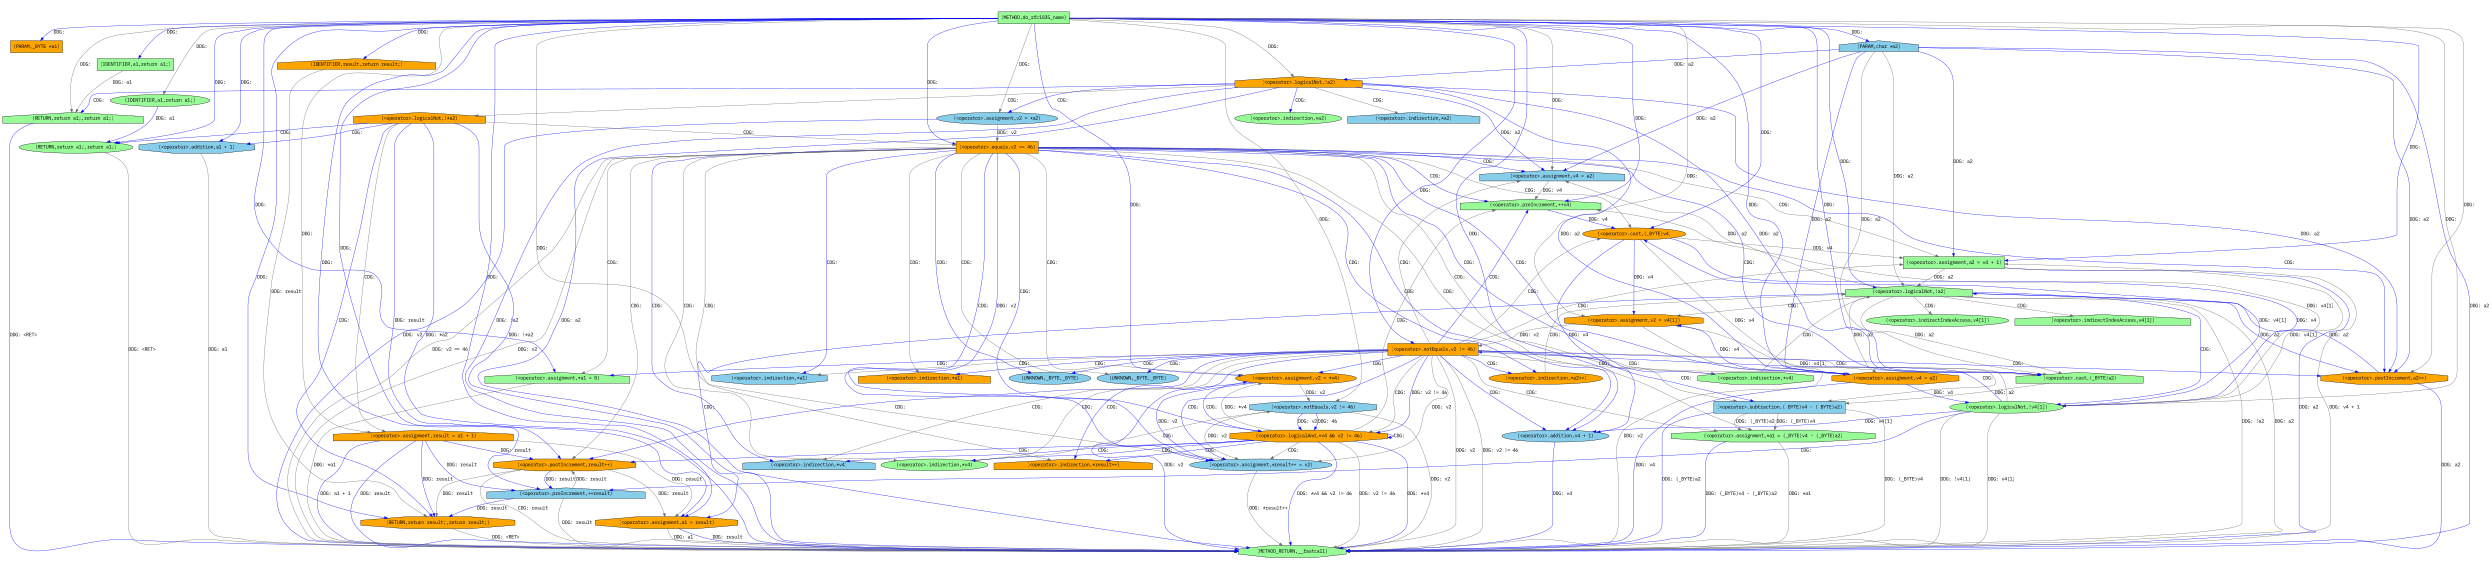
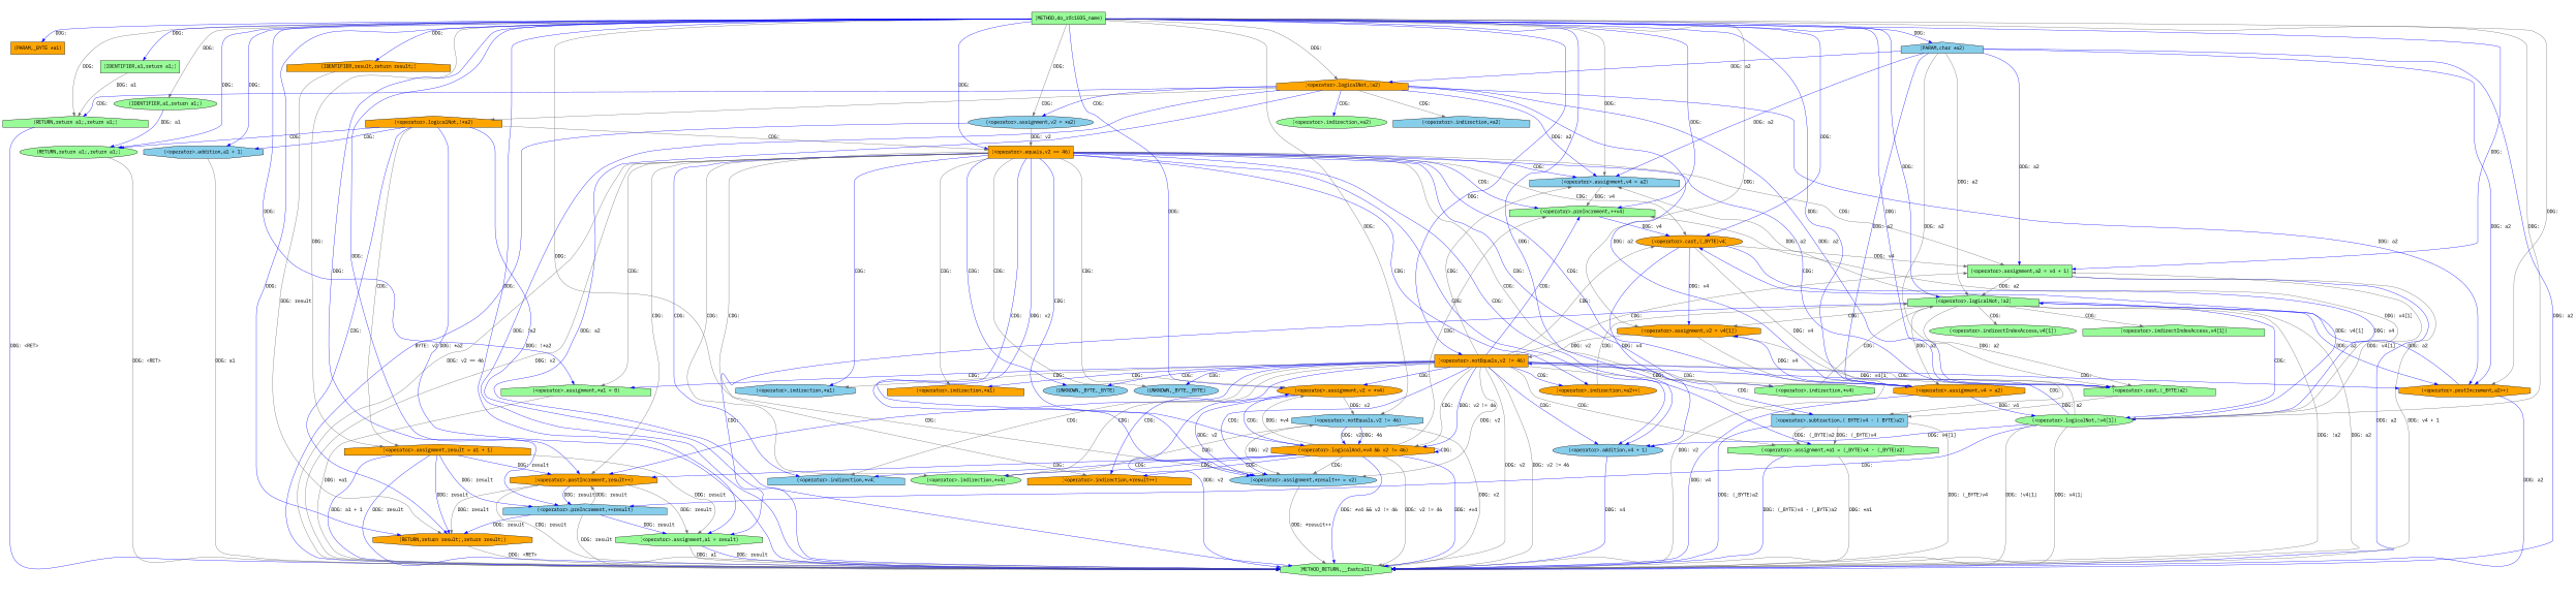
  digraph {
    fontname="IBM Plex Mono"
    node [fillcolor=palegreen fontname="IBM Plex Mono" shape=house style=filled]
    edge [color=blue fontname="IBM Plex Mono"]
    n1 [label="(METHOD,do_rfc1035_name)" shape=box]
    n2 [fillcolor=orange label="(PARAM,_BYTE *a1)" shape=box]
    n3 [fillcolor=skyblue label="(PARAM,char *a2)"]
    n4 [fillcolor=orange label="(<operator>.logicalNot,!a2)"]
    n5 [label="(RETURN,return a1;,return a1;)"]
    n6 [label="(IDENTIFIER,a1,return a1;)" shape=box]
    n7 [fillcolor=skyblue label="(<operator>.assignment,v2 = *a2)" shape=ellipse]
    n8 [label="(RETURN,return a1;,return a1;)" shape=ellipse]
    n9 [label="(IDENTIFIER,a1,return a1;)" shape=ellipse]
    n10 [fillcolor=orange label="(<operator>.assignment,result = a1 + 1)"]
    n11 [fillcolor=skyblue label="(<operator>.addition,a1 + 1)" shape=octagon]
    n12 [fillcolor=orange label="(<operator>.equals,v2 == 46)" shape=box]
    n13 [fillcolor=skyblue label="(<operator>.assignment,v4 = a2)"]
    n14 [label="(<operator>.preIncrement,++v4)"]
    n15 [fillcolor=skyblue label="(<operator>.assignment,*result++ = v2)" shape=ellipse]
    n16 [fillcolor=orange label="(<operator>.postIncrement,result++)" shape=octagon]
    n17 [fillcolor=orange label="(<operator>.assignment,v2 = *v4)" shape=ellipse]
    n18 [fillcolor=skyblue label="(<operator>.notEquals,v2 != 46)" shape=octagon]
    n19 [fillcolor=orange label="(<operator>.cast,(_BYTE)v4)" shape=ellipse]
    n20 [label="(<operator>.cast,(_BYTE)a2)"]
    n21 [label="(<operator>.assignment,a2 = v4 + 1)" shape=box]
    n22 [fillcolor=skyblue label="(<operator>.addition,v4 + 1)" shape=ellipse]
    n23 [label="(<operator>.logicalNot,!a2)"]
    n24 [fillcolor=orange label="(<operator>.assignment,v2 = v4[1])" shape=octagon]
-   n25 [fillcolor=orange label="(<operator>.assignment,a1 = result)" shape=octagon]
+   n25 [label="(<operator>.assignment,a1 = result)" shape=octagon]
    n26 [label="(<operator>.logicalNot,!v4[1])" shape=ellipse]
    n27 [fillcolor=skyblue label="(<operator>.preIncrement,++result)"]
    n28 [fillcolor=orange label="(<operator>.notEquals,v2 != 46)" shape=box]
    n29 [fillcolor=orange label="(<operator>.assignment,v4 = a2)" shape=octagon]
    n30 [label="(<operator>.assignment,*a1 = 0)"]
    n31 [fillcolor=orange label="(<operator>.postIncrement,a2++)" shape=octagon]
    n32 [fillcolor=orange label="(RETURN,return result;,return result;)" shape=octagon]
    n33 [fillcolor=orange label="(IDENTIFIER,result,return result;)"]
    n34 [label="(METHOD_RETURN,__fastcall)" shape=octagon]
    n35 [fillcolor=orange label="(<operator>.logicalNot,!*a2)"]
    n36 [fillcolor=skyblue label="(<operator>.indirection,*a2)"]
    n37 [label="(<operator>.indirection,*a2)" shape=ellipse]
    n38 [fillcolor=orange label="(<operator>.logicalAnd,*v4 && v2 != 46)" shape=octagon]
    n39 [label="(<operator>.assignment,*a1 = (_BYTE)v4 - (_BYTE)a2)" shape=octagon]
    n40 [fillcolor=skyblue label="(<operator>.subtraction,(_BYTE)v4 - (_BYTE)a2)" shape=box]
    n41 [fillcolor=orange label="(<operator>.indirection,*result++)"]
    n42 [fillcolor=skyblue label="(<operator>.indirection,*v4)"]
    n43 [label="(<operator>.indirection,*v4)" shape=ellipse]
    n44 [fillcolor=orange label="(<operator>.indirection,*a1)"]
    n45 [fillcolor=skyblue label="(UNKNOWN,_BYTE,_BYTE)" shape=ellipse]
    n46 [fillcolor=skyblue label="(UNKNOWN,_BYTE,_BYTE)" shape=ellipse]
    n47 [label="(<operator>.indirection,*v4)" shape=octagon]
    n48 [fillcolor=skyblue label="(<operator>.indirection,*a1)" shape=octagon]
    n49 [fillcolor=orange label="(<operator>.indirection,*a2++)" shape=ellipse]
    n50 [label="(<operator>.indirectIndexAccess,v4[1])" shape=ellipse]
    n51 [label="(<operator>.indirectIndexAccess,v4[1])"]
    n1 -> n2 [label="DDG: "]
    n1 -> n3 [label="DDG: "]
    n1 -> n4 [color=gray40 label="DDG: "]
    n1 -> n5 [color=gray40 label="DDG: "]
    n1 -> n6 [label="DDG: "]
    n1 -> n7 [color=gray40 label="DDG: "]
    n1 -> n8 [label="DDG: "]
    n1 -> n9 [color=gray40 label="DDG: "]
    n1 -> n10 [color=gray40 label="DDG: "]
    n1 -> n11 [label="DDG: "]
    n1 -> n12 [label="DDG: "]
    n1 -> n13 [color=gray40 label="DDG: "]
    n1 -> n14 [label="DDG: "]
    n1 -> n15 [color=gray40 label="DDG: "]
    n1 -> n16 [label="DDG: "]
    n1 -> n17 [label="DDG: "]
    n1 -> n18 [color=gray40 label="DDG: "]
    n1 -> n19 [label="DDG: "]
    n1 -> n20 [label="DDG: "]
    n1 -> n21 [label="DDG: "]
    n1 -> n22 [label="DDG: "]
    n1 -> n23 [label="DDG: "]
    n1 -> n24 [color=gray40 label="DDG: "]
    n1 -> n25 [label="DDG: "]
    n1 -> n26 [color=gray40 label="DDG: "]
    n1 -> n27 [label="DDG: "]
    n1 -> n28 [label="DDG: "]
    n1 -> n29 [label="DDG: "]
    n1 -> n30 [label="DDG: "]
    n1 -> n31 [color=gray40 label="DDG: "]
    n1 -> n32 [label="DDG: "]
    n1 -> n33 [label="DDG: "]
    n3 -> n4 [label="DDG: a2"]
    n3 -> n13 [label="DDG: a2"]
    n3 -> n20 [color=gray40 label="DDG: a2"]
    n3 -> n21 [label="DDG: a2"]
    n3 -> n23 [color=gray40 label="DDG: a2"]
    n3 -> n29 [label="DDG: a2"]
    n3 -> n31 [label="DDG: a2"]
    n3 -> n34 [label="DDG: a2"]
    n4 -> n5 [label="CDG: "]
    n4 -> n7 [label="CDG: "]
    n4 -> n13 [label="DDG: a2"]
    n4 -> n20 [label="DDG: a2"]
    n4 -> n29 [label="DDG: a2"]
    n4 -> n31 [label="DDG: a2"]
    n4 -> n34 [label="DDG: a2"]
    n4 -> n34 [label="DDG: !a2"]
    n4 -> n35 [color=gray40 label="CDG: "]
    n4 -> n36 [color=gray40 label="CDG: "]
    n4 -> n37 [label="CDG: "]
    n5 -> n34 [label="DDG: <RET>"]
    n6 -> n5 [color=gray40 label="DDG: a1"]
    n7 -> n12 [color=gray40 label="DDG: v2"]
-   n7 -> n34 [label="DDG: v2"]
+   n7 -> n34 [label="BYTE: v2"]
    n8 -> n34 [color=gray40 label="DDG: <RET>"]
    n9 -> n8 [label="DDG: a1"]
    n10 -> n16 [label="DDG: result"]
    n10 -> n25 [color=gray40 label="DDG: result"]
    n10 -> n27 [label="DDG: result"]
    n10 -> n32 [label="DDG: result"]
    n10 -> n34 [label="DDG: a1 + 1"]
    n10 -> n34 [label="DDG: result"]
    n11 -> n34 [color=gray40 label="DDG: a1"]
    n12 -> n13 [label="CDG: "]
    n12 -> n14 [label="CDG: "]
    n12 -> n15 [label="DDG: v2"]
    n12 -> n15 [label="CDG: "]
    n12 -> n16 [color=gray40 label="CDG: "]
    n12 -> n17 [color=gray40 label="CDG: "]
    n12 -> n19 [color=gray40 label="CDG: "]
    n12 -> n20 [label="CDG: "]
    n12 -> n21 [color=gray40 label="CDG: "]
    n12 -> n22 [label="CDG: "]
    n12 -> n29 [label="CDG: "]
    n12 -> n30 [color=gray40 label="CDG: "]
-   n12 -> n31 [label="CDG: "]
    n12 -> n34 [color=gray40 label="DDG: v2"]
    n12 -> n34 [color=gray40 label="DDG: v2 == 46"]
    n12 -> n38 [label="CDG: "]
-   n12 -> n39 [color=gray40 label="CDG: "]
+   n12 -> n39 [label="CDG: "]
    n12 -> n40 [color=gray40 label="CDG: "]
    n12 -> n41 [color=gray40 label="CDG: "]
    n12 -> n42 [label="CDG: "]
    n12 -> n43 [color=gray40 label="CDG: "]
    n12 -> n44 [color=gray40 label="CDG: "]
    n12 -> n45 [label="CDG: "]
    n12 -> n46 [color=gray40 label="CDG: "]
    n12 -> n47 [label="CDG: "]
    n12 -> n48 [label="CDG: "]
    n12 -> n49 [label="CDG: "]
    n13 -> n14 [color=gray40 label="DDG: v4"]
    n14 -> n19 [label="DDG: v4"]
    n15 -> n34 [color=gray40 label="DDG: *result++"]
    n16 -> n25 [color=gray40 label="DDG: result"]
    n16 -> n27 [label="DDG: result"]
    n16 -> n32 [color=gray40 label="DDG: result"]
    n16 -> n34 [color=gray40 label="CDG: result"]
    n17 -> n15 [label="DDG: v2"]
    n17 -> n18 [color=gray40 label="DDG: v2"]
    n17 -> n34 [label="DDG: v2"]
    n18 -> n15 [color=gray40 label="DDG: v2"]
    n18 -> n34 [color=gray40 label="DDG: v2"]
    n18 -> n38 [label="DDG: v2"]
    n18 -> n38 [label="DDG: 46"]
    n19 -> n21 [color=gray40 label="DDG: v4"]
    n19 -> n22 [label="DDG: v4"]
    n19 -> n24 [label="DDG: v4"]
    n19 -> n26 [label="DDG: v4"]
    n19 -> n40 [color=gray40 label="DDG: v4"]
    n20 -> n40 [color=gray40 label="DDG: a2"]
    n21 -> n23 [color=gray40 label="DDG: a2"]
    n21 -> n34 [label="DDG: a2"]
    n21 -> n34 [color=gray40 label="DDG: v4 + 1"]
    n22 -> n34 [label="DDG: v4"]
    n23 -> n13 [color=gray40 label="DDG: a2"]
    n23 -> n20 [color=gray40 label="DDG: a2"]
    n23 -> n24 [color=gray40 label="CDG: "]
    n23 -> n25 [label="CDG: "]
    n23 -> n26 [label="CDG: "]
    n23 -> n29 [color=gray40 label="DDG: a2"]
    n23 -> n31 [label="DDG: a2"]
    n23 -> n34 [color=gray40 label="DDG: !a2"]
    n23 -> n34 [color=gray40 label="DDG: a2"]
    n23 -> n50 [color=gray40 label="CDG: "]
    n23 -> n51 [color=gray40 label="CDG: "]
    n24 -> n28 [color=gray40 label="DDG: v2"]
    n24 -> n34 [color=gray40 label="DDG: v2"]
    n25 -> n34 [label="DDG: result"]
    n25 -> n34 [color=gray40 label="DDG: a1"]
    n26 -> n14 [color=gray40 label="DDG: v4[1]"]
    n26 -> n19 [label="DDG: v4[1]"]
    n26 -> n21 [color=gray40 label="DDG: v4[1]"]
    n26 -> n22 [label="DDG: v4[1]"]
    n26 -> n24 [color=gray40 label="DDG: v4[1]"]
    n26 -> n27 [label="CDG: "]
    n26 -> n28 [label="CDG: "]
    n26 -> n34 [color=gray40 label="DDG: !v4[1]"]
    n26 -> n34 [color=gray40 label="DDG: v4[1]"]
    n27 -> n16 [color=gray40 label="DDG: result"]
-   n35 -> n25 [label="DDG: result"]
+   n27 -> n25 [label="DDG: result"]
    n27 -> n32 [label="DDG: result"]
    n27 -> n34 [color=gray40 label="DDG: result"]
    n28 -> n13 [color=gray40 label="CDG: "]
    n28 -> n14 [label="CDG: "]
    n28 -> n15 [color=gray40 label="DDG: v2"]
    n28 -> n15 [label="CDG: "]
    n28 -> n16 [label="CDG: "]
    n28 -> n17 [label="CDG: "]
    n28 -> n19 [color=gray40 label="CDG: "]
    n28 -> n20 [color=gray40 label="CDG: "]
    n28 -> n21 [color=gray40 label="CDG: "]
    n28 -> n22 [label="CDG: "]
    n28 -> n29 [color=gray40 label="CDG: "]
    n28 -> n30 [label="CDG: "]
    n28 -> n31 [label="CDG: "]
    n28 -> n34 [color=gray40 label="DDG: v2 != 46"]
    n28 -> n34 [color=gray40 label="DDG: v2"]
    n28 -> n38 [label="DDG: v2 != 46"]
    n28 -> n38 [color=gray40 label="CDG: "]
    n28 -> n39 [color=gray40 label="CDG: "]
    n28 -> n40 [label="CDG: "]
    n28 -> n41 [label="CDG: "]
    n28 -> n42 [color=gray40 label="CDG: "]
    n28 -> n43 [color=gray40 label="CDG: "]
    n28 -> n44 [label="CDG: "]
    n28 -> n45 [label="CDG: "]
    n28 -> n46 [label="CDG: "]
    n28 -> n47 [color=gray40 label="CDG: "]
    n28 -> n48 [color=gray40 label="CDG: "]
    n28 -> n49 [label="CDG: "]
    n29 -> n24 [label="DDG: v4"]
    n29 -> n26 [label="DDG: v4"]
    n29 -> n34 [label="DDG: v4"]
    n30 -> n34 [color=gray40 label="DDG: *a1"]
    n31 -> n23 [label="DDG: a2"]
    n31 -> n34 [label="DDG: a2"]
    n32 -> n34 [color=gray40 label="DDG: <RET>"]
    n33 -> n32 [color=gray40 label="DDG: result"]
    n35 -> n8 [label="CDG: "]
    n35 -> n10 [color=gray40 label="CDG: "]
    n35 -> n11 [label="CDG: "]
    n35 -> n12 [color=gray40 label="CDG: "]
    n35 -> n32 [label="CDG: "]
    n35 -> n34 [label="DDG: !*a2"]
    n35 -> n34 [label="DDG: *a2"]
    n38 -> n14 [color=gray40 label="CDG: "]
    n38 -> n15 [color=gray40 label="CDG: "]
    n38 -> n16 [label="CDG: "]
    n38 -> n17 [color=gray40 label="DDG: *v4"]
    n38 -> n17 [label="CDG: "]
    n38 -> n34 [label="DDG: *v4 && v2 != 46"]
    n38 -> n34 [color=gray40 label="DDG: v2 != 46"]
    n38 -> n34 [label="DDG: *v4"]
    n38 -> n38 [label="CDG: "]
    n38 -> n41 [label="CDG: "]
    n38 -> n42 [label="CDG: "]
    n38 -> n43 [label="CDG: "]
    n39 -> n34 [color=gray40 label="DDG: *a1"]
    n39 -> n34 [label="DDG: (_BYTE)v4 - (_BYTE)a2"]
    n40 -> n34 [color=gray40 label="DDG: (_BYTE)v4"]
    n40 -> n34 [label="DDG: (_BYTE)a2"]
    n40 -> n39 [color=gray40 label="DDG: (_BYTE)v4"]
    n40 -> n39 [color=gray40 label="DDG: (_BYTE)a2"]
    n43 -> n18 [color=gray40 label="CDG: "]
    n47 -> n23 [color=gray40 label="CDG: "]
    n49 -> n23 [color=gray40 label="CDG: "]
  }
